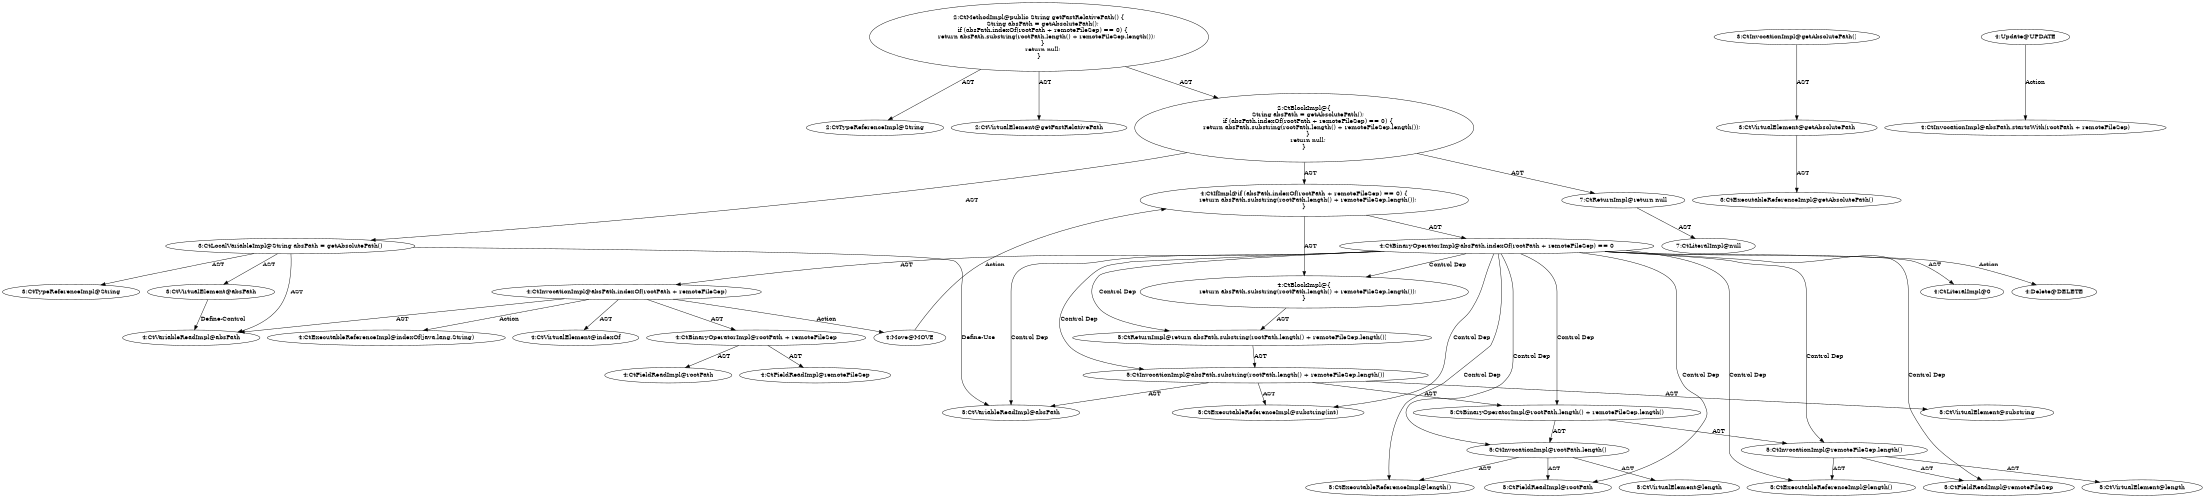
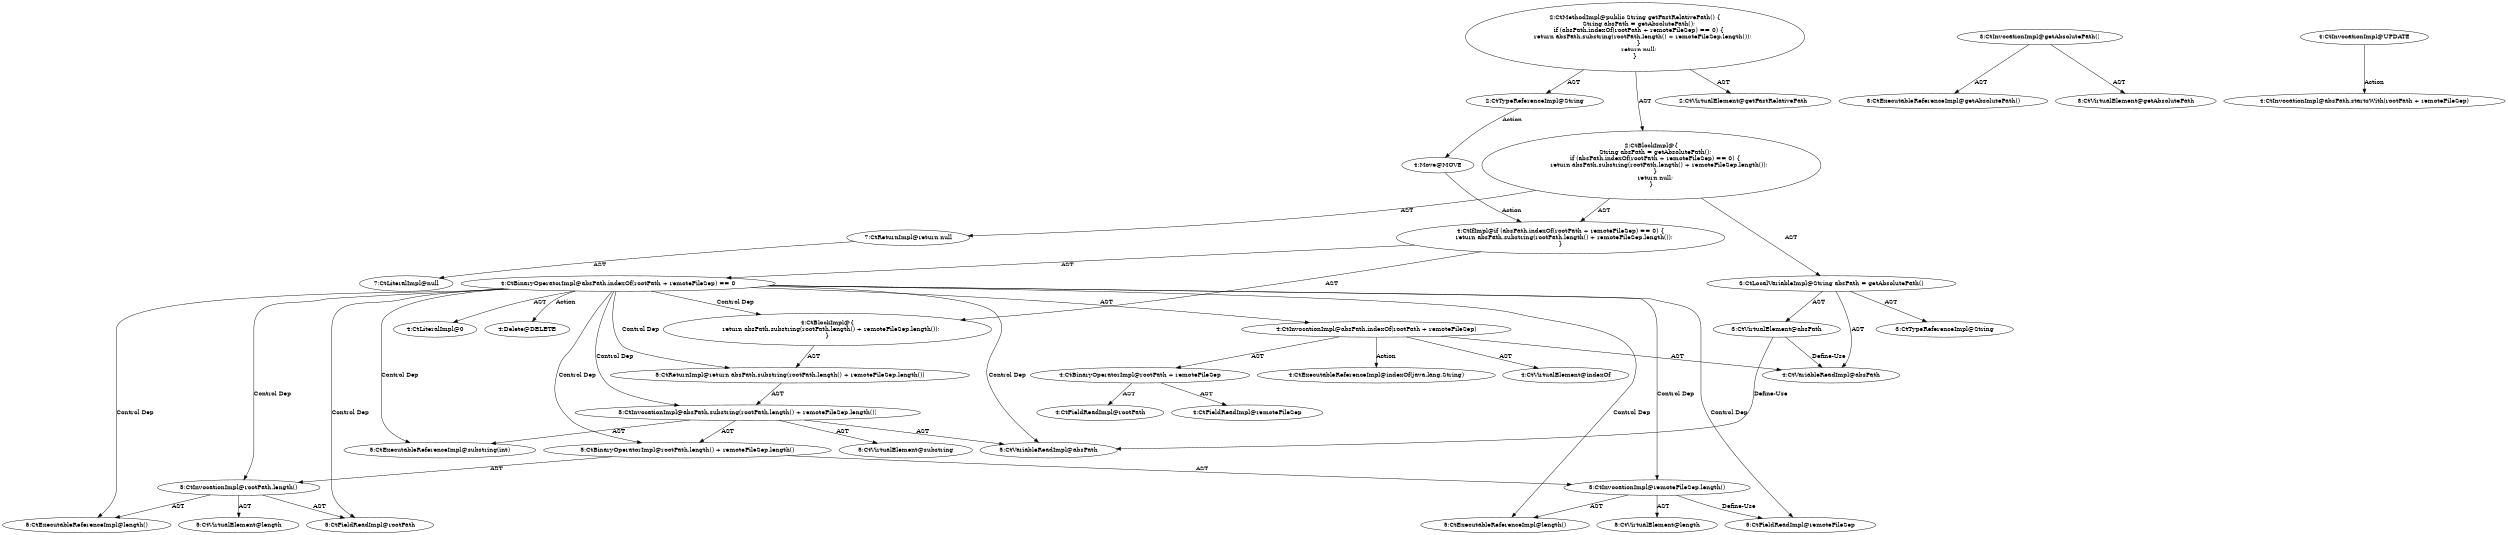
  digraph {
    node [shape=ellipse]
    n1 [label="2:CtTypeReferenceImpl@String"]
    n2 [label="2:CtVirtualElement@getFastRelativePath"]
    n3 [label="3:CtTypeReferenceImpl@String"]
    n4 [label="3:CtExecutableReferenceImpl@getAbsolutePath()"]
    n5 [label="3:CtVirtualElement@getAbsolutePath"]
    n6 [label="3:CtInvocationImpl@getAbsolutePath()"]
    n7 [label="3:CtVirtualElement@absPath"]
    n8 [label="4:CtVariableReadImpl@absPath"]
    n9 [label="5:CtVariableReadImpl@absPath"]
    n10 [label="3:CtLocalVariableImpl@String absPath = getAbsolutePath()"]
    n11 [label="4:CtExecutableReferenceImpl@indexOf(java.lang.String)"]
    n12 [label="4:CtVirtualElement@indexOf"]
    n13 [label="4:CtFieldReadImpl@rootPath"]
    n14 [label="4:CtFieldReadImpl@remoteFileSep"]
    n15 [label="4:CtBinaryOperatorImpl@rootPath + remoteFileSep"]
    n16 [label="4:CtInvocationImpl@absPath.indexOf(rootPath + remoteFileSep)"]
    n17 [label="4:Move@MOVE"]
-   n18 [label="4:Update@UPDATE"]
+   n18 [label="4:CtInvocationImpl@UPDATE"]
    n19 [label="4:CtInvocationImpl@absPath.startsWith(rootPath + remoteFileSep)"]
    n20 [label="4:CtIfImpl@if (absPath.indexOf(rootPath + remoteFileSep) == 0) \{\n    return absPath.substring(rootPath.length() + remoteFileSep.length());\n\}"]
    n21 [label="4:CtLiteralImpl@0"]
    n22 [label="4:CtBinaryOperatorImpl@absPath.indexOf(rootPath + remoteFileSep) == 0"]
    n23 [label="5:CtExecutableReferenceImpl@substring(int)"]
    n24 [label="5:CtExecutableReferenceImpl@length()"]
    n25 [label="5:CtFieldReadImpl@rootPath"]
    n26 [label="5:CtInvocationImpl@rootPath.length()"]
    n27 [label="5:CtExecutableReferenceImpl@length()"]
    n28 [label="5:CtFieldReadImpl@remoteFileSep"]
    n29 [label="5:CtInvocationImpl@remoteFileSep.length()"]
    n30 [label="5:CtBinaryOperatorImpl@rootPath.length() + remoteFileSep.length()"]
    n31 [label="5:CtInvocationImpl@absPath.substring(rootPath.length() + remoteFileSep.length())"]
    n32 [label="5:CtReturnImpl@return absPath.substring(rootPath.length() + remoteFileSep.length())"]
    n33 [label="4:CtBlockImpl@\{\n    return absPath.substring(rootPath.length() + remoteFileSep.length());\n\}"]
    n34 [label="4:Delete@DELETE"]
    n35 [label="5:CtVirtualElement@length"]
    n36 [label="5:CtVirtualElement@length"]
    n37 [label="5:CtVirtualElement@substring"]
    n38 [label="7:CtLiteralImpl@null"]
    n39 [label="7:CtReturnImpl@return null"]
    n40 [label="2:CtBlockImpl@\{\n    String absPath = getAbsolutePath();\n    if (absPath.indexOf(rootPath + remoteFileSep) == 0) \{\n        return absPath.substring(rootPath.length() + remoteFileSep.length());\n    \}\n    return null;\n\}"]
    n41 [label="2:CtMethodImpl@public String getFastRelativePath() \{\n    String absPath = getAbsolutePath();\n    if (absPath.indexOf(rootPath + remoteFileSep) == 0) \{\n        return absPath.substring(rootPath.length() + remoteFileSep.length());\n    \}\n    return null;\n\}"]
-   n5 -> n4 [label=AST]
+   n6 -> n4 [label=AST]
    n6 -> n5 [label=AST]
-   n7 -> n8 [label="Define-Control"]
-   n10 -> n9 [label="Define-Use"]
+   n7 -> n8 [label="Define-Use"]
+   n7 -> n9 [label="Define-Use"]
    n10 -> n3 [label=AST]
    n10 -> n7 [label=AST]
    n10 -> n8 [label=AST]
    n15 -> n13 [label=AST]
    n15 -> n14 [label=AST]
    n16 -> n8 [label=AST]
    n16 -> n11 [label=Action]
    n16 -> n12 [label=AST]
    n16 -> n15 [label=AST]
-   n16 -> n17 [label=Action]
+   n1 -> n17 [label=Action]
    n17 -> n20 [label=Action]
    n18 -> n19 [label=Action]
    n20 -> n22 [label=AST]
    n20 -> n33 [label=AST]
    n22 -> n9 [label="Control Dep"]
    n22 -> n16 [label=AST]
    n22 -> n21 [label=AST]
    n22 -> n23 [label="Control Dep"]
    n22 -> n24 [label="Control Dep"]
    n22 -> n25 [label="Control Dep"]
    n22 -> n26 [label="Control Dep"]
    n22 -> n27 [label="Control Dep"]
    n22 -> n28 [label="Control Dep"]
    n22 -> n29 [label="Control Dep"]
    n22 -> n30 [label="Control Dep"]
    n22 -> n31 [label="Control Dep"]
    n22 -> n32 [label="Control Dep"]
    n22 -> n33 [label="Control Dep"]
    n22 -> n34 [label=Action]
    n26 -> n24 [label=AST]
    n26 -> n25 [label=AST]
    n26 -> n35 [label=AST]
    n29 -> n27 [label=AST]
-   n29 -> n28 [label=AST]
+   n29 -> n28 [label="Define-Use"]
    n29 -> n36 [label=AST]
    n30 -> n26 [label=AST]
    n30 -> n29 [label=AST]
    n31 -> n9 [label=AST]
    n31 -> n23 [label=AST]
    n31 -> n30 [label=AST]
    n31 -> n37 [label=AST]
    n32 -> n31 [label=AST]
    n33 -> n32 [label=AST]
    n39 -> n38 [label=AST]
    n40 -> n10 [label=AST]
    n40 -> n20 [label=AST]
    n40 -> n39 [label=AST]
    n41 -> n1 [label=AST]
    n41 -> n2 [label=AST]
    n41 -> n40 [label=AST]
  }
